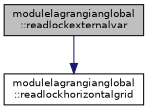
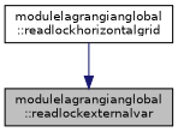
  digraph {
    rankdir=TB
    node [color=black fontname=Helvetica fontsize=10 shape=record style=filled]
    n1 [fillcolor=grey75 fontcolor=black height=0.2 label="modulelagrangianglobal\l::readlockexternalvar" width=0.4]
    n2 [fillcolor=white height=0.2 label="modulelagrangianglobal\l::readlockhorizontalgrid" width=0.4]
-   n1 -> n2 [color=midnightblue fontname=Helvetica fontsize=10 labelfontname=Helvetica labelfontsize=10 style=solid]
+   n2 -> n1 [color=midnightblue fontname=Helvetica fontsize=10 labelfontname=Helvetica labelfontsize=10 style=solid]
  }
